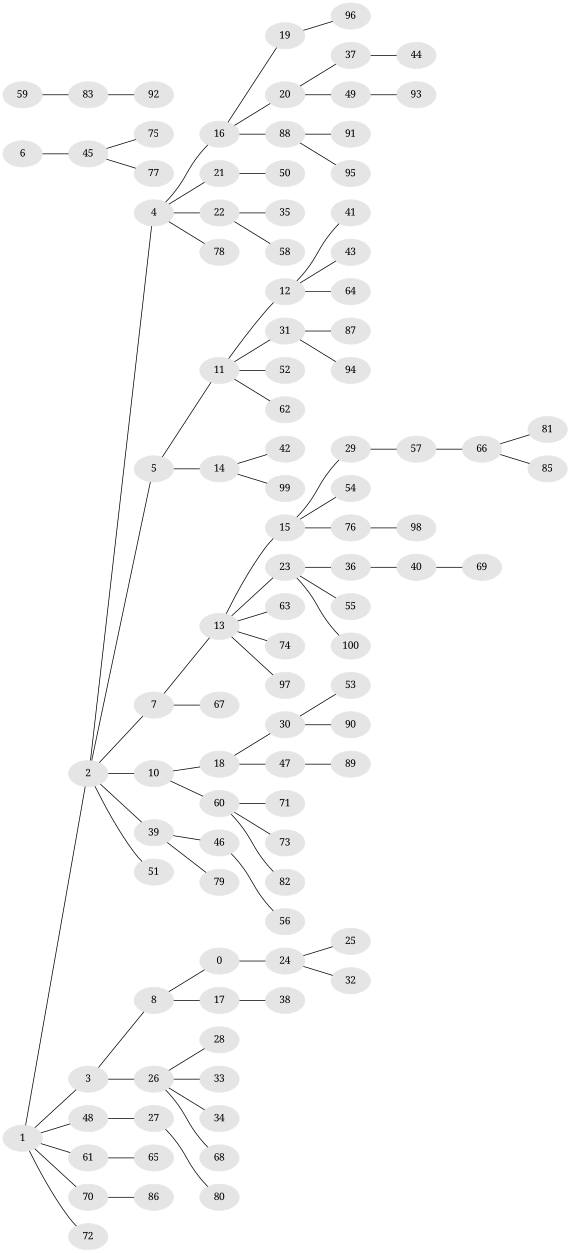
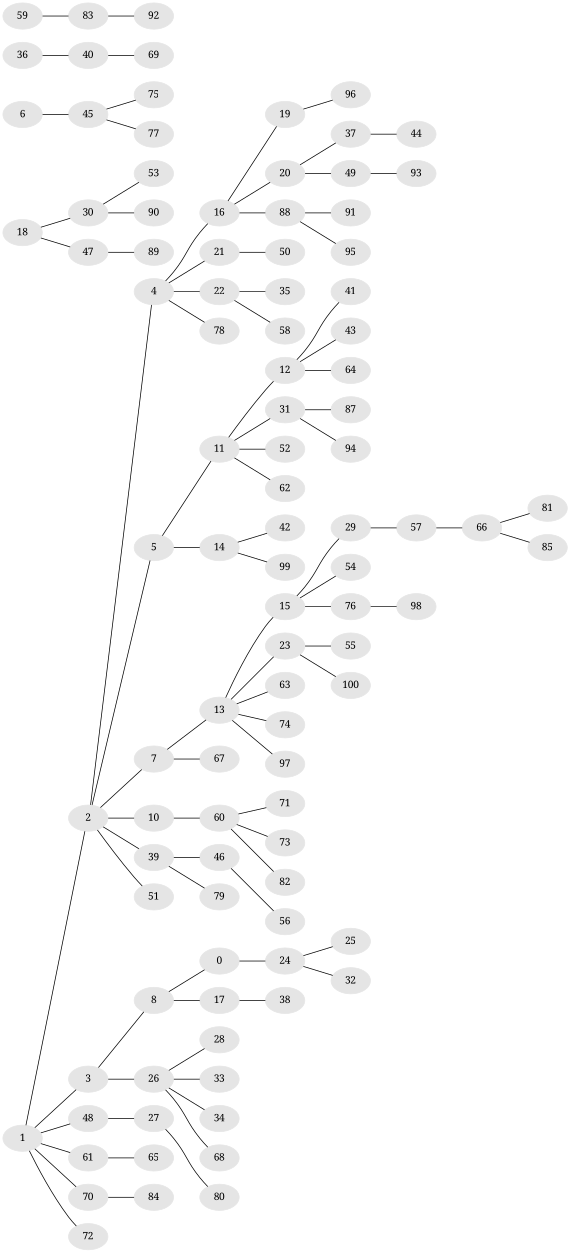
  graph {
    fontname="Noto Serif"
    rankdir=LR
    node [color=gray90 fontname="Noto Serif" style=filled]
    edge [fontname="Noto Serif"]
    1
    2
    3
    48
    61
    70
    72
    4
    5
    7
    10
    39
    51
    8
    26
    27
    65
-   86
+   86 [label=84]
    16
    21
    22
    78
    11
    14
    13
    67
    18
    60
    46
    79
    n31 [label=0]
    17
    28
    33
    34
    68
    80
    6
    45
    19
    20
    88
    50
    35
    58
    12
    31
    52
    62
    42
    99
    75
    77
    15
    23
    63
    74
    97
    24
    38
    25
    32
    30
    47
    41
    43
    64
    87
    94
    29
    54
    76
    36
    55
    100
    57
    98
    96
    37
    49
    91
    95
    53
    90
    89
    44
    93
    59
    83
    40
    66
    69
    56
    71
    73
    82
    81
    85
    92
    1 -- 2
    1 -- 3
    1 -- 48
    1 -- 61
    1 -- 70
    1 -- 72
    2 -- 4
    2 -- 5
    2 -- 7
    2 -- 10
    2 -- 39
    2 -- 51
    3 -- 8
    3 -- 26
    48 -- 27
    61 -- 65
    70 -- 86
    4 -- 16
    4 -- 21
    4 -- 22
    4 -- 78
    5 -- 11
    5 -- 14
    7 -- 13
    7 -- 67
-   10 -- 18
    10 -- 60
    39 -- 46
    39 -- 79
    8 -- n31
    8 -- 17
    26 -- 28
    26 -- 33
    26 -- 34
    26 -- 68
    27 -- 80
    16 -- 19
    16 -- 20
    16 -- 88
    21 -- 50
    22 -- 35
    22 -- 58
    11 -- 12
    11 -- 31
    11 -- 52
    11 -- 62
    14 -- 42
    14 -- 99
    13 -- 15
    13 -- 23
    13 -- 63
    13 -- 74
    13 -- 97
    18 -- 30
    18 -- 47
    60 -- 71
    60 -- 73
    60 -- 82
    46 -- 56
    n31 -- 24
    17 -- 38
    6 -- 45
    45 -- 75
    45 -- 77
    19 -- 96
    20 -- 37
    20 -- 49
    88 -- 91
    88 -- 95
    12 -- 41
    12 -- 43
    12 -- 64
    31 -- 87
    31 -- 94
    15 -- 29
    15 -- 54
    15 -- 76
-   23 -- 36
    23 -- 55
    23 -- 100
    24 -- 25
    24 -- 32
    30 -- 53
    30 -- 90
    47 -- 89
    29 -- 57
    76 -- 98
    36 -- 40
    57 -- 66
    37 -- 44
    49 -- 93
    59 -- 83
    83 -- 92
    40 -- 69
    66 -- 81
    66 -- 85
  }
